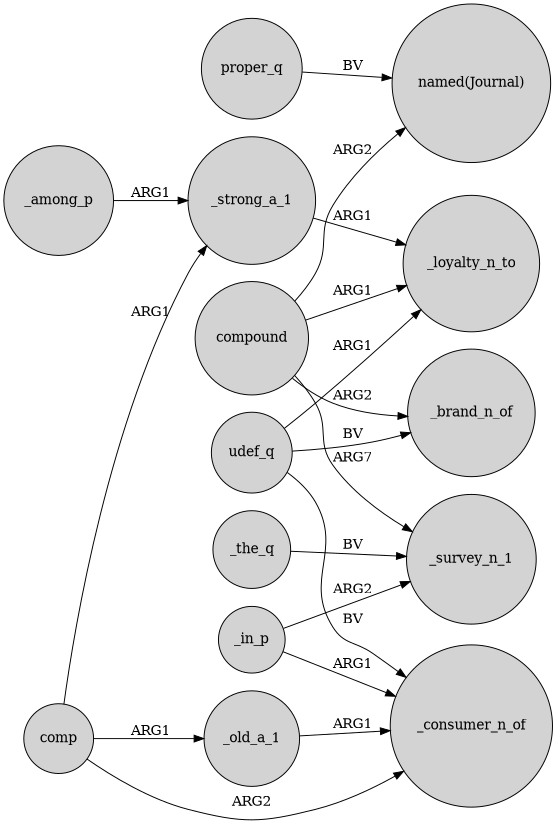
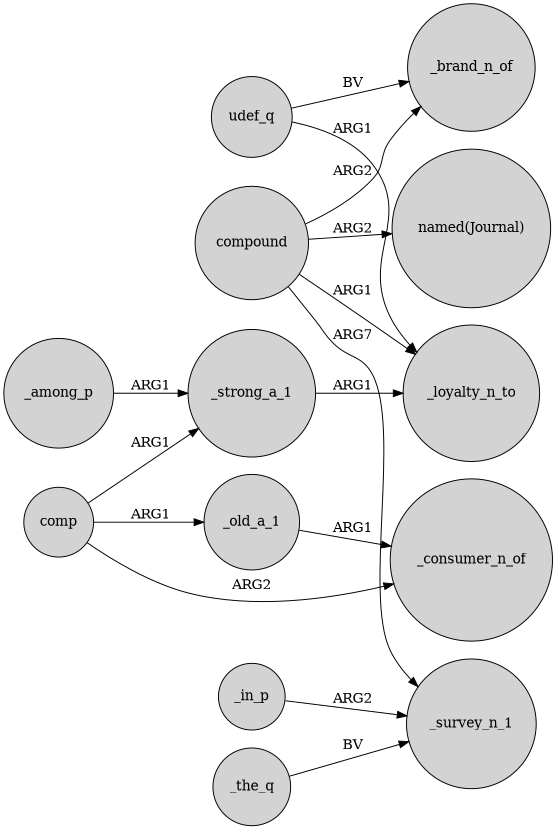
  digraph {
    rankdir=LR
    node [shape=circle style=filled]
    compound
    _loyalty_n_to
    _survey_n_1
    _brand_n_of
    "named(Journal)"
    udef_q
    _consumer_n_of
    _strong_a_1
    _in_p
    _old_a_1
    _the_q
    _among_p
    comp
-   proper_q
    compound -> _loyalty_n_to [label=ARG1]
    compound -> _survey_n_1 [label=ARG7]
    compound -> _brand_n_of [label=ARG2]
    compound -> "named(Journal)" [label=ARG2]
    udef_q -> _loyalty_n_to [label=ARG1]
    udef_q -> _brand_n_of [label=BV]
-   udef_q -> _consumer_n_of [label=BV]
    _strong_a_1 -> _loyalty_n_to [label=ARG1]
    _in_p -> _survey_n_1 [label=ARG2]
-   _in_p -> _consumer_n_of [label=ARG1]
    _old_a_1 -> _consumer_n_of [label=ARG1]
    _the_q -> _survey_n_1 [label=BV]
    _among_p -> _strong_a_1 [label=ARG1]
    comp -> _consumer_n_of [label=ARG2]
    comp -> _strong_a_1 [label=ARG1]
    comp -> _old_a_1 [label=ARG1]
-   proper_q -> "named(Journal)" [label=BV]
  }
